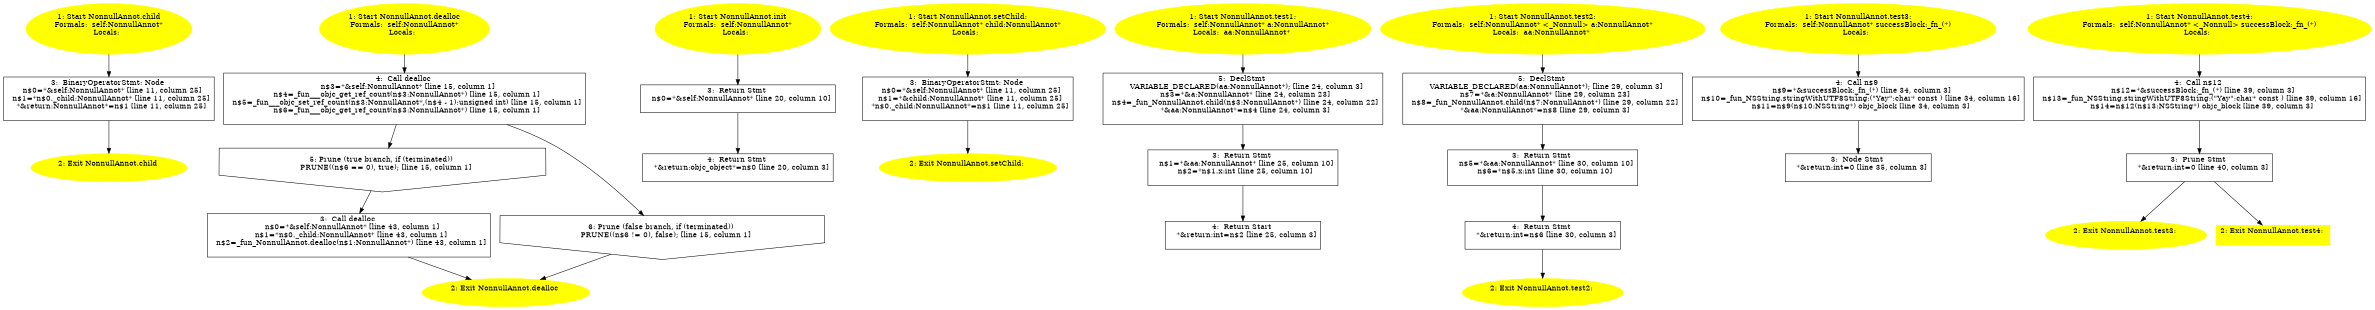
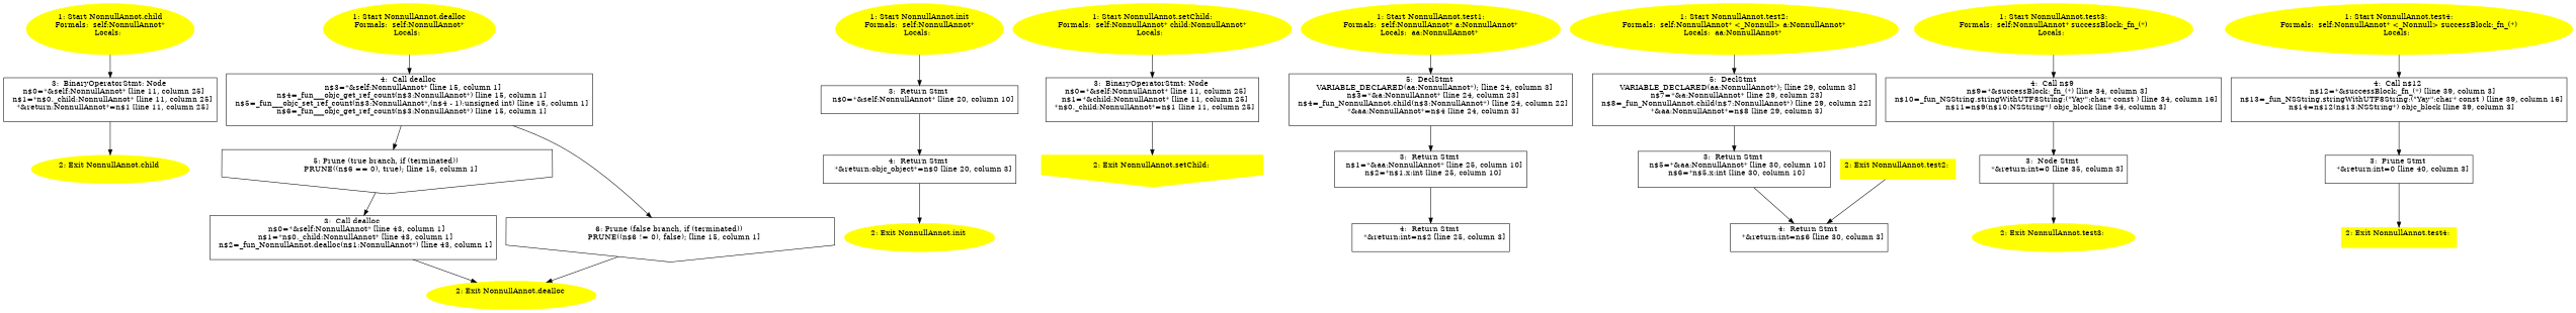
  digraph {
    node [shape=box]
    n1 [color=yellow label="1: Start NonnullAnnot.child\nFormals:  self:NonnullAnnot*\nLocals:  \n  " style=filled shape=""]
    n2 [label="3:  BinaryOperatorStmt: Node \n   n$0=*&self:NonnullAnnot* [line 11, column 25]\n  n$1=*n$0._child:NonnullAnnot* [line 11, column 25]\n  *&return:NonnullAnnot*=n$1 [line 11, column 25]\n "]
    n3 [color=yellow label="2: Exit NonnullAnnot.child \n  " style=filled shape=""]
    n4 [color=yellow label="1: Start NonnullAnnot.dealloc\nFormals:  self:NonnullAnnot*\nLocals:  \n  " style=filled shape=""]
    n5 [label="4:  Call dealloc \n   n$3=*&self:NonnullAnnot* [line 15, column 1]\n  n$4=_fun___objc_get_ref_count(n$3:NonnullAnnot*) [line 15, column 1]\n  n$5=_fun___objc_set_ref_count(n$3:NonnullAnnot*,(n$4 - 1):unsigned int) [line 15, column 1]\n  n$6=_fun___objc_get_ref_count(n$3:NonnullAnnot*) [line 15, column 1]\n "]
    n6 [label="5: Prune (true branch, if (terminated)) \n   PRUNE((n$6 == 0), true); [line 15, column 1]\n " shape=invhouse]
    n7 [label="6: Prune (false branch, if (terminated)) \n   PRUNE((n$6 != 0), false); [line 15, column 1]\n " shape=invhouse]
    n8 [label="3:  Call dealloc \n   n$0=*&self:NonnullAnnot* [line 43, column 1]\n  n$1=*n$0._child:NonnullAnnot* [line 43, column 1]\n  n$2=_fun_NonnullAnnot.dealloc(n$1:NonnullAnnot*) [line 43, column 1]\n "]
    n9 [color=yellow label="2: Exit NonnullAnnot.dealloc \n  " style=filled shape=""]
    n10 [color=yellow label="1: Start NonnullAnnot.init\nFormals:  self:NonnullAnnot*\nLocals:  \n  " style=filled shape=""]
    n11 [label="3:  Return Stmt \n   n$0=*&self:NonnullAnnot* [line 20, column 10]\n "]
    n12 [label="4:  Return Stmt \n   *&return:objc_object*=n$0 [line 20, column 3]\n "]
+   n13 [color=yellow label="2: Exit NonnullAnnot.init \n  " style=filled shape=""]
    n14 [color=yellow label="1: Start NonnullAnnot.setChild:\nFormals:  self:NonnullAnnot* child:NonnullAnnot*\nLocals:  \n  " style=filled shape=""]
    n15 [label="3:  BinaryOperatorStmt: Node \n   n$0=*&self:NonnullAnnot* [line 11, column 25]\n  n$1=*&child:NonnullAnnot* [line 11, column 25]\n  *n$0._child:NonnullAnnot*=n$1 [line 11, column 25]\n "]
-   n16 [color=yellow label="2: Exit NonnullAnnot.setChild: \n  " style=filled shape=""]
+   n16 [color=yellow label="2: Exit NonnullAnnot.setChild: \n  " style=filled shape=invhouse]
    n17 [color=yellow label="1: Start NonnullAnnot.test1:\nFormals:  self:NonnullAnnot* a:NonnullAnnot*\nLocals:  aa:NonnullAnnot* \n  " style=filled shape=""]
    n18 [label="5:  DeclStmt \n   VARIABLE_DECLARED(aa:NonnullAnnot*); [line 24, column 3]\n  n$3=*&a:NonnullAnnot* [line 24, column 23]\n  n$4=_fun_NonnullAnnot.child(n$3:NonnullAnnot*) [line 24, column 22]\n  *&aa:NonnullAnnot*=n$4 [line 24, column 3]\n "]
    n19 [label="3:  Return Stmt \n   n$1=*&aa:NonnullAnnot* [line 25, column 10]\n  n$2=*n$1.x:int [line 25, column 10]\n "]
-   n20 [label="4:  Return Start \n   *&return:int=n$2 [line 25, column 3]\n "]
+   n20 [label="4:  Return Stmt \n   *&return:int=n$2 [line 25, column 3]\n "]
    n21 [color=yellow label="1: Start NonnullAnnot.test2:\nFormals:  self:NonnullAnnot* <_Nonnull> a:NonnullAnnot*\nLocals:  aa:NonnullAnnot* \n  " style=filled shape=""]
    n22 [label="5:  DeclStmt \n   VARIABLE_DECLARED(aa:NonnullAnnot*); [line 29, column 3]\n  n$7=*&a:NonnullAnnot* [line 29, column 23]\n  n$8=_fun_NonnullAnnot.child(n$7:NonnullAnnot*) [line 29, column 22]\n  *&aa:NonnullAnnot*=n$8 [line 29, column 3]\n "]
    n23 [label="3:  Return Stmt \n   n$5=*&aa:NonnullAnnot* [line 30, column 10]\n  n$6=*n$5.x:int [line 30, column 10]\n "]
    n24 [label="4:  Return Stmt \n   *&return:int=n$6 [line 30, column 3]\n "]
-   n25 [color=yellow label="2: Exit NonnullAnnot.test2: \n  " style=filled shape=""]
+   n25 [color=yellow label="2: Exit NonnullAnnot.test2: \n  " style=filled]
    n26 [color=yellow label="1: Start NonnullAnnot.test3:\nFormals:  self:NonnullAnnot* successBlock:_fn_(*)\nLocals:  \n  " style=filled shape=""]
    n27 [label="4:  Call n$9 \n   n$9=*&successBlock:_fn_(*) [line 34, column 3]\n  n$10=_fun_NSString.stringWithUTF8String:(\"Yay\":char* const ) [line 34, column 16]\n  n$11=n$9(n$10:NSString*) objc_block [line 34, column 3]\n "]
    n28 [label="3:  Node Stmt \n   *&return:int=0 [line 35, column 3]\n "]
    n29 [color=yellow label="2: Exit NonnullAnnot.test3: \n  " style=filled shape=""]
    n30 [color=yellow label="1: Start NonnullAnnot.test4:\nFormals:  self:NonnullAnnot* <_Nonnull> successBlock:_fn_(*)\nLocals:  \n  " style=filled shape=""]
    n31 [label="4:  Call n$12 \n   n$12=*&successBlock:_fn_(*) [line 39, column 3]\n  n$13=_fun_NSString.stringWithUTF8String:(\"Yay\":char* const ) [line 39, column 16]\n  n$14=n$12(n$13:NSString*) objc_block [line 39, column 3]\n "]
    n32 [label="3:  Prune Stmt \n   *&return:int=0 [line 40, column 3]\n "]
    n33 [color=yellow label="2: Exit NonnullAnnot.test4: \n  " style=filled]
    n1 -> n2
    n2 -> n3
    n4 -> n5
    n5 -> n6
    n5 -> n7
    n6 -> n8
    n7 -> n9
    n8 -> n9
    n10 -> n11
    n11 -> n12
+   n12 -> n13
    n14 -> n15
    n15 -> n16
    n17 -> n18
    n18 -> n19
    n19 -> n20
    n21 -> n22
    n22 -> n23
    n23 -> n24
-   n24 -> n25
+   n25 -> n24
    n26 -> n27
    n27 -> n28
-   n32 -> n29
+   n28 -> n29
    n30 -> n31
    n31 -> n32
    n32 -> n33
  }
